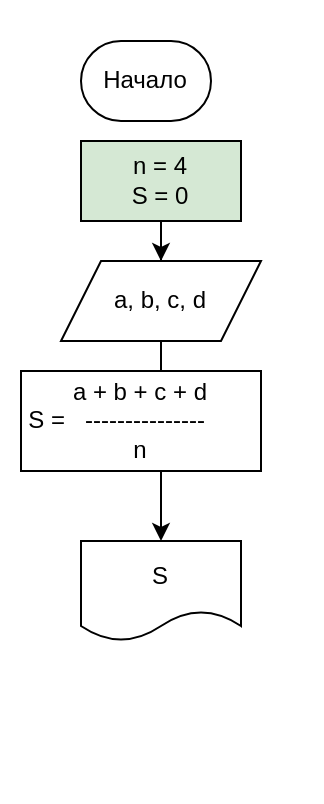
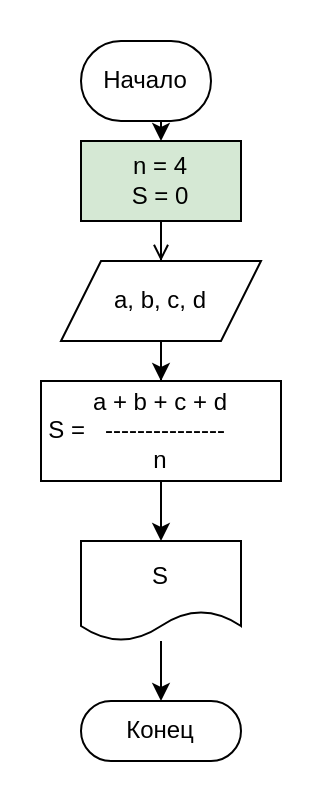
  <mxCell id="0" />
  <mxCell id="1" parent="0" />
+ <mxCell id="2" style="edgeStyle=orthogonalEdgeStyle;rounded=0;orthogonalLoop=1;jettySize=auto;html=1;exitX=0.5;exitY=1;exitDx=0;exitDy=0;entryX=0.5;entryY=0;entryDx=0;entryDy=0;" edge="1" parent="1" source="3" target="5"><mxGeometry relative="1" as="geometry"><mxPoint x="100" y="90" as="targetPoint" /></mxGeometry></mxCell>
  <mxCell id="3" value="Начало" style="rounded=1;whiteSpace=wrap;html=1;arcSize=50;" vertex="1" parent="1"><mxGeometry x="40" y="20" width="65" height="40" as="geometry" /></mxCell>
- <mxCell id="4" style="edgeStyle=orthogonalEdgeStyle;rounded=0;orthogonalLoop=1;jettySize=auto;html=1;exitX=0.5;exitY=1;exitDx=0;exitDy=0;" edge="1" parent="1" source="5" target="7"><mxGeometry relative="1" as="geometry" /></mxCell>
+ <mxCell id="4" style="edgeStyle=orthogonalEdgeStyle;rounded=0;orthogonalLoop=1;jettySize=auto;html=1;exitX=0.5;exitY=1;exitDx=0;exitDy=0;endArrow=open;" edge="1" parent="1" source="5" target="7"><mxGeometry relative="1" as="geometry" /></mxCell>
  <mxCell id="5" value="n = 4&lt;br&gt;S = 0" style="rounded=0;whiteSpace=wrap;html=1;fillColor=#d5e8d4;" vertex="1" parent="1"><mxGeometry x="40" y="70" width="80" height="40" as="geometry" /></mxCell>
  <mxCell id="6" style="edgeStyle=orthogonalEdgeStyle;rounded=0;orthogonalLoop=1;jettySize=auto;html=1;exitX=0.5;exitY=1;exitDx=0;exitDy=0;" edge="1" parent="1" source="7" target="9"><mxGeometry relative="1" as="geometry" /></mxCell>
  <mxCell id="7" value="a, b, c, d" style="shape=parallelogram;perimeter=parallelogramPerimeter;whiteSpace=wrap;html=1;fixedSize=1;" vertex="1" parent="1"><mxGeometry x="30" y="130" width="100" height="40" as="geometry" /></mxCell>
  <mxCell id="8" style="edgeStyle=orthogonalEdgeStyle;rounded=0;orthogonalLoop=1;jettySize=auto;html=1;exitX=0.5;exitY=1;exitDx=0;exitDy=0;entryX=0.5;entryY=0;entryDx=0;entryDy=0;" edge="1" parent="1" source="9" target="11"><mxGeometry relative="1" as="geometry" /></mxCell>
- <mxCell id="9" value="a + b + c + d&lt;br&gt;S =&amp;nbsp; &amp;nbsp;---------------&amp;nbsp; &amp;nbsp; &amp;nbsp; &amp;nbsp;&lt;br&gt;n" style="rounded=0;whiteSpace=wrap;html=1;" vertex="1" parent="1"><mxGeometry x="10" y="185" width="120" height="50" as="geometry" /></mxCell>
+ <mxCell id="9" value="a + b + c + d&lt;br&gt;S =&amp;nbsp; &amp;nbsp;---------------&amp;nbsp; &amp;nbsp; &amp;nbsp; &amp;nbsp;&lt;br&gt;n" style="rounded=0;whiteSpace=wrap;html=1;" vertex="1" parent="1"><mxGeometry x="20" y="190" width="120" height="50" as="geometry" /></mxCell>
+ <mxCell id="10" value="" style="edgeStyle=orthogonalEdgeStyle;rounded=0;orthogonalLoop=1;jettySize=auto;html=1;" edge="1" parent="1" source="11" target="12"><mxGeometry relative="1" as="geometry" /></mxCell>
  <mxCell id="11" value="S" style="shape=document;whiteSpace=wrap;html=1;boundedLbl=1;" vertex="1" parent="1"><mxGeometry x="40" y="270" width="80" height="50" as="geometry" /></mxCell>
+ <mxCell id="12" value="Конец" style="rounded=1;whiteSpace=wrap;html=1;arcSize=50;" vertex="1" parent="1"><mxGeometry x="40" y="350" width="80" height="30" as="geometry" /></mxCell>
